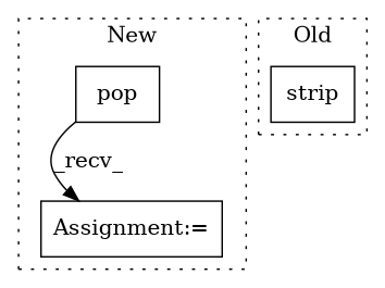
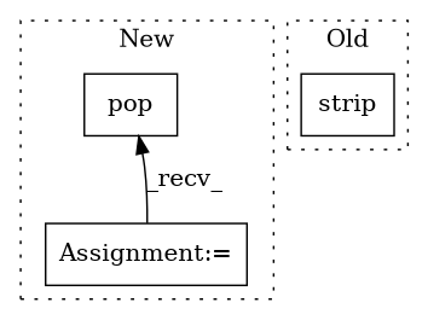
  digraph {
    node [a=32 shape=box]
    n1 [l="4,1" label=pop s="2138,2143"]
    n2 [a=7 l=1 label="Assignment:=" s=1827]
    n3 [l="6,1" label=strip s="1726,1737"]
    subgraph cluster_1 {
      label=New
      style=dotted
      n1
      n2
    }
    subgraph cluster_2 {
      label=Old
      style=dotted
      n3
    }
-   n1 -> n2 [label=_recv_]
+   n2 -> n1 [label=_recv_]
  }
